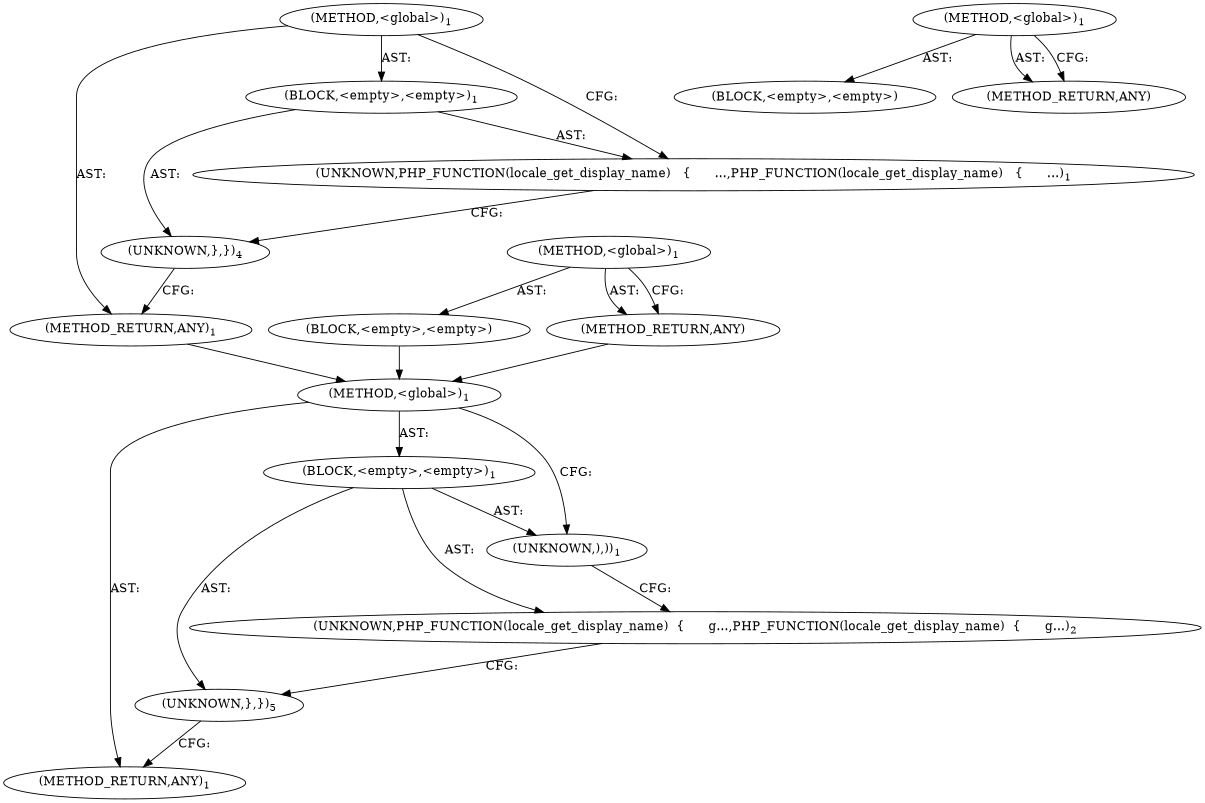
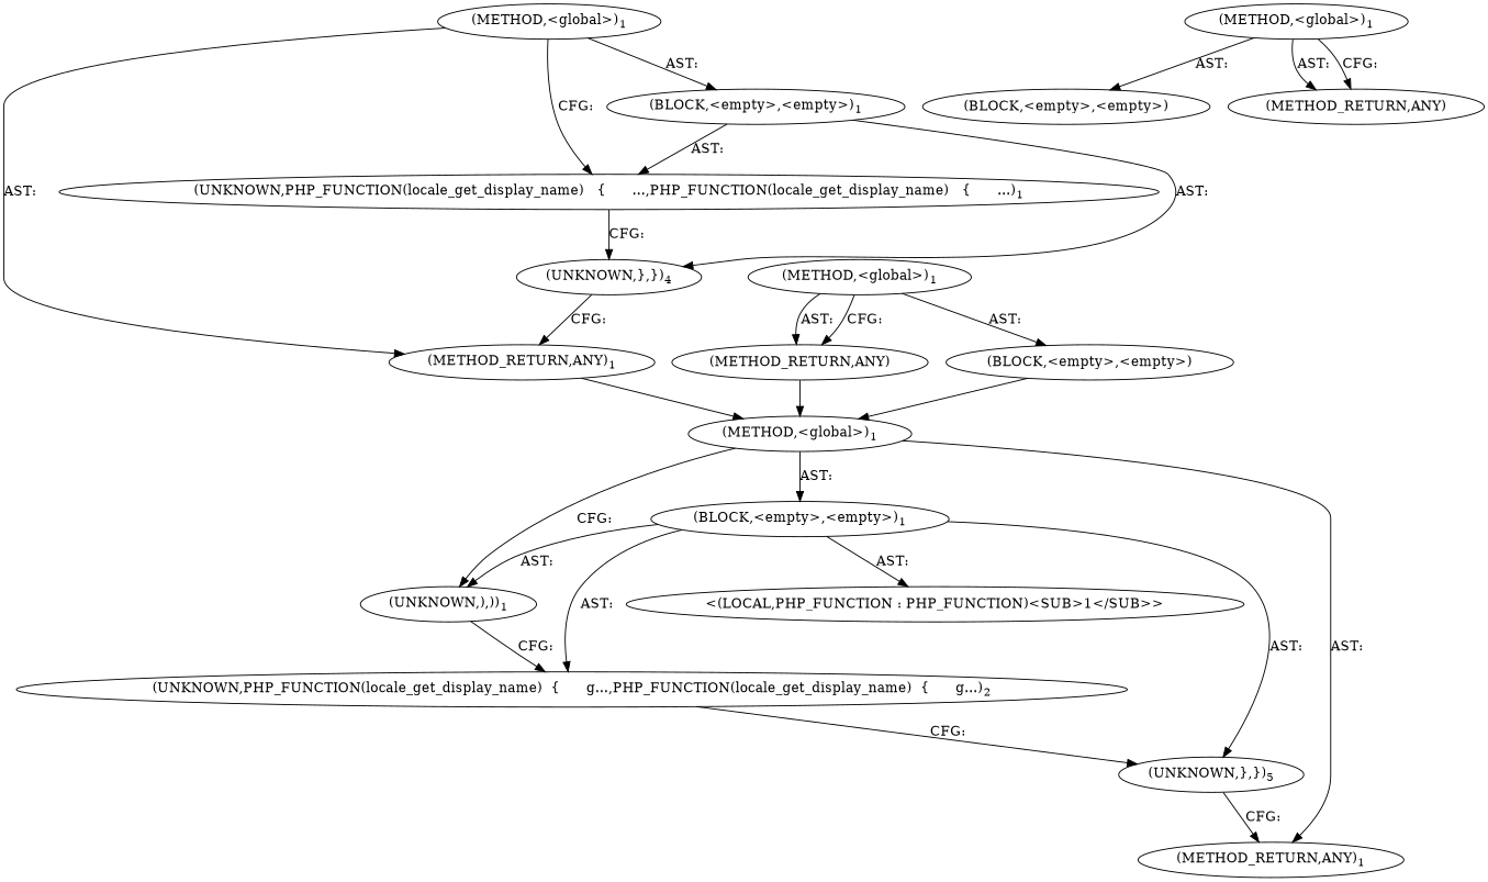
  digraph {
    n1 [label=<(METHOD,&lt;global&gt;)<SUB>1</SUB>>]
    n2 [label=<(BLOCK,&lt;empty&gt;,&lt;empty&gt;)<SUB>1</SUB>>]
    n3 [label=<(UNKNOWN,PHP_FUNCTION(locale_get_display_name)   {      ...,PHP_FUNCTION(locale_get_display_name)   {      ...)<SUB>1</SUB>>]
    n4 [label=<(METHOD_RETURN,ANY)<SUB>1</SUB>>]
    n5 [label=<(UNKNOWN,},})<SUB>4</SUB>>]
    n6 [label=<(METHOD,&lt;global&gt;)<SUB>1</SUB>>]
    n7 [label=<(METHOD,&lt;global&gt;)<SUB>1</SUB>>]
    n8 [label=<(BLOCK,&lt;empty&gt;,&lt;empty&gt;)>]
    n9 [label=<(METHOD_RETURN,ANY)>]
    n10 [label=<(BLOCK,&lt;empty&gt;,&lt;empty&gt;)<SUB>1</SUB>>]
    n11 [label=<(UNKNOWN,),))<SUB>1</SUB>>]
    n12 [label=<(METHOD_RETURN,ANY)<SUB>1</SUB>>]
+   n13 [label="<(LOCAL,PHP_FUNCTION : PHP_FUNCTION)<SUB>1</SUB>>"]
    n14 [label=<(UNKNOWN,PHP_FUNCTION(locale_get_display_name)  {      g...,PHP_FUNCTION(locale_get_display_name)  {      g...)<SUB>2</SUB>>]
    n15 [label=<(UNKNOWN,},})<SUB>5</SUB>>]
    n16 [label=<(METHOD,&lt;global&gt;)<SUB>1</SUB>>]
    n17 [label=<(BLOCK,&lt;empty&gt;,&lt;empty&gt;)>]
    n18 [label=<(METHOD_RETURN,ANY)>]
    n1 -> n2 [label="AST: "]
    n1 -> n3 [label="CFG: "]
    n1 -> n4 [label="AST: "]
    n2 -> n3 [label="AST: "]
    n2 -> n5 [label="AST: "]
    n3 -> n5 [label="CFG: "]
    n4 -> n6
    n5 -> n4 [label="CFG: "]
    n6 -> n10 [label="AST: "]
    n6 -> n11 [label="CFG: "]
    n6 -> n12 [label="AST: "]
    n7 -> n8 [label="AST: "]
    n7 -> n9 [label="AST: "]
    n7 -> n9 [label="CFG: "]
    n8 -> n6
    n9 -> n6
    n10 -> n11 [label="AST: "]
+   n10 -> n13 [label="AST: "]
    n10 -> n14 [label="AST: "]
    n10 -> n15 [label="AST: "]
    n11 -> n14 [label="CFG: "]
    n14 -> n15 [label="CFG: "]
    n15 -> n12 [label="CFG: "]
    n16 -> n17 [label="AST: "]
    n16 -> n18 [label="AST: "]
    n16 -> n18 [label="CFG: "]
  }
